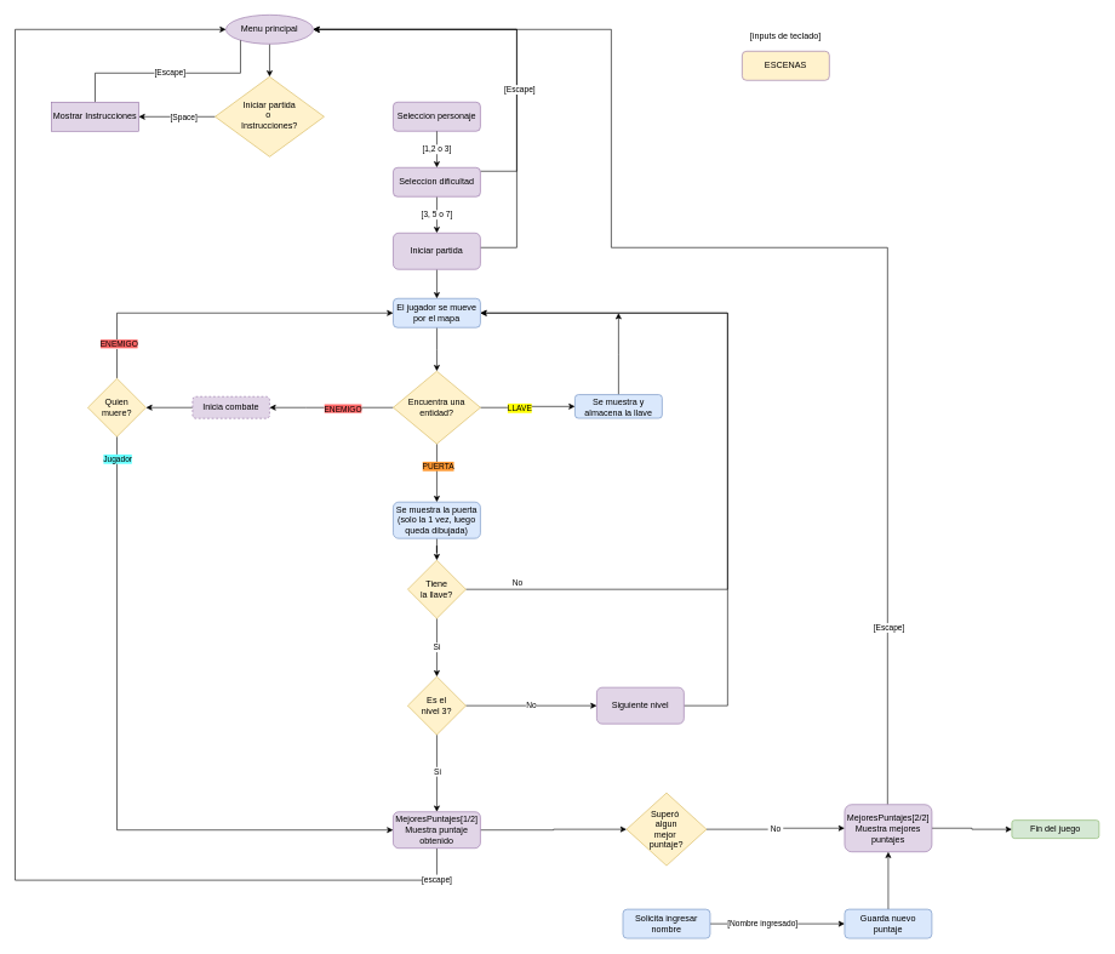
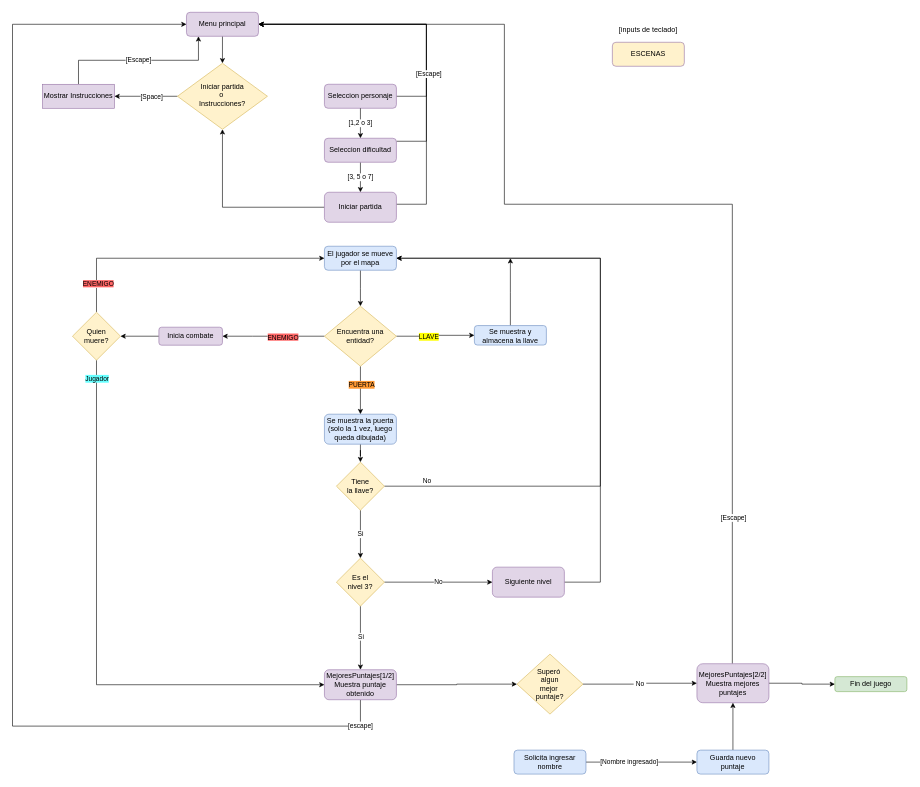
  <mxCell id="0" />
  <mxCell id="1" parent="0" />
  <mxCell id="2" style="edgeStyle=orthogonalEdgeStyle;rounded=0;orthogonalLoop=1;jettySize=auto;html=1;entryX=0.5;entryY=0;entryDx=0;entryDy=0;" parent="1" source="3" target="6" edge="1"><mxGeometry relative="1" as="geometry" /></mxCell>
- <mxCell id="3" value="Menu principal" style="ellipse;whiteSpace=wrap;html=1;fontSize=12;glass=0;strokeWidth=1;shadow=0;fillColor=#e1d5e7;strokeColor=#9673a6;" parent="1" vertex="1"><mxGeometry x="310" y="20" width="120" height="40" as="geometry" /></mxCell>
+ <mxCell id="3" value="Menu principal" style="rounded=1;whiteSpace=wrap;html=1;fontSize=12;glass=0;strokeWidth=1;shadow=0;fillColor=#e1d5e7;strokeColor=#9673a6;" parent="1" vertex="1"><mxGeometry x="310" y="20" width="120" height="40" as="geometry" /></mxCell>
  <mxCell id="4" style="edgeStyle=orthogonalEdgeStyle;rounded=0;orthogonalLoop=1;jettySize=auto;html=1;entryX=1;entryY=0.5;entryDx=0;entryDy=0;" parent="1" source="6" target="10" edge="1"><mxGeometry relative="1" as="geometry"><mxPoint x="230" y="160" as="targetPoint" /></mxGeometry></mxCell>
  <mxCell id="5" value="[Space]" style="edgeLabel;html=1;align=center;verticalAlign=middle;resizable=0;points=[];" parent="4" vertex="1" connectable="0"><mxGeometry x="-0.284" y="1" relative="1" as="geometry"><mxPoint x="-5.17" y="-1" as="offset" /></mxGeometry></mxCell>
  <mxCell id="6" value="Iniciar partida&lt;br&gt;o&amp;nbsp;&lt;br&gt;Instrucciones?" style="rhombus;whiteSpace=wrap;html=1;shadow=0;fontFamily=Helvetica;fontSize=12;align=center;strokeWidth=1;spacing=6;spacingTop=-4;fillColor=#fff2cc;strokeColor=#d6b656;" parent="1" vertex="1"><mxGeometry x="295" y="105" width="150" height="110" as="geometry" /></mxCell>
+ <mxCell id="7" style="edgeStyle=orthogonalEdgeStyle;rounded=0;orthogonalLoop=1;jettySize=auto;html=1;entryX=1;entryY=0.5;entryDx=0;entryDy=0;" parent="1" source="8" target="3" edge="1"><mxGeometry relative="1" as="geometry"><Array as="points"><mxPoint x="710" y="160" /><mxPoint x="710" y="40" /></Array></mxGeometry></mxCell>
  <mxCell id="8" value="Seleccion personaje" style="rounded=1;whiteSpace=wrap;html=1;fontSize=12;glass=0;strokeWidth=1;shadow=0;fillColor=#e1d5e7;strokeColor=#9673a6;" parent="1" vertex="1"><mxGeometry x="540" y="140" width="120" height="40" as="geometry" /></mxCell>
- <mxCell id="9" value="[Escape]" style="edgeStyle=orthogonalEdgeStyle;rounded=0;orthogonalLoop=1;jettySize=auto;html=1;endArrow=none;" parent="1" source="10" target="3" edge="1"><mxGeometry relative="1" as="geometry"><Array as="points"><mxPoint x="130" y="100" /><mxPoint x="330" y="100" /></Array></mxGeometry></mxCell>
+ <mxCell id="9" value="[Escape]" style="edgeStyle=orthogonalEdgeStyle;rounded=0;orthogonalLoop=1;jettySize=auto;html=1;" parent="1" source="10" target="3" edge="1"><mxGeometry relative="1" as="geometry"><Array as="points"><mxPoint x="130" y="100" /><mxPoint x="330" y="100" /></Array></mxGeometry></mxCell>
  <mxCell id="10" value="Mostrar Instrucciones" style="whiteSpace=wrap;html=1;fontSize=12;glass=0;strokeWidth=1;shadow=0;fillColor=#e1d5e7;strokeColor=#9673a6;rounded=0;" parent="1" vertex="1"><mxGeometry x="70" y="140" width="120" height="40" as="geometry" /></mxCell>
  <mxCell id="11" value="[1,2 o 3]" style="endArrow=classic;html=1;exitX=0.5;exitY=1;exitDx=0;exitDy=0;entryX=0.5;entryY=0;entryDx=0;entryDy=0;" parent="1" source="8" target="38" edge="1"><mxGeometry width="50" height="50" relative="1" as="geometry"><mxPoint x="520" y="360" as="sourcePoint" /><mxPoint x="600" y="240" as="targetPoint" /></mxGeometry></mxCell>
  <mxCell id="12" style="edgeStyle=orthogonalEdgeStyle;rounded=0;orthogonalLoop=1;jettySize=auto;html=1;" parent="1" source="13" edge="1"><mxGeometry relative="1" as="geometry"><mxPoint x="600" y="510" as="targetPoint" /></mxGeometry></mxCell>
  <mxCell id="13" value="El jugador se mueve&lt;br&gt;por el mapa" style="rounded=1;whiteSpace=wrap;html=1;fillColor=#dae8fc;strokeColor=#6c8ebf;" parent="1" vertex="1"><mxGeometry x="540" y="410" width="120" height="40" as="geometry" /></mxCell>
  <mxCell id="14" style="edgeStyle=orthogonalEdgeStyle;rounded=0;orthogonalLoop=1;jettySize=auto;html=1;entryX=0;entryY=0.5;entryDx=0;entryDy=0;" parent="1" source="20" target="26" edge="1"><mxGeometry relative="1" as="geometry" /></mxCell>
  <mxCell id="15" value="&lt;font&gt;LLAVE&lt;/font&gt;" style="edgeLabel;html=1;align=center;verticalAlign=middle;resizable=0;points=[];labelBackgroundColor=#FFFF00;" parent="14" vertex="1" connectable="0"><mxGeometry x="-0.188" relative="1" as="geometry"><mxPoint as="offset" /></mxGeometry></mxCell>
  <mxCell id="16" style="edgeStyle=orthogonalEdgeStyle;rounded=0;orthogonalLoop=1;jettySize=auto;html=1;fontColor=#000000;entryX=0.5;entryY=0;entryDx=0;entryDy=0;" parent="1" source="20" target="24" edge="1"><mxGeometry relative="1" as="geometry"><mxPoint x="600" y="670" as="targetPoint" /></mxGeometry></mxCell>
  <mxCell id="17" value="&lt;span&gt;PUERTA&lt;/span&gt;" style="edgeLabel;html=1;align=center;verticalAlign=middle;resizable=0;points=[];fontColor=#000000;labelBackgroundColor=#FF9933;" parent="16" vertex="1" connectable="0"><mxGeometry x="-0.25" y="1" relative="1" as="geometry"><mxPoint as="offset" /></mxGeometry></mxCell>
  <mxCell id="18" style="edgeStyle=orthogonalEdgeStyle;rounded=0;orthogonalLoop=1;jettySize=auto;html=1;entryX=1;entryY=0.5;entryDx=0;entryDy=0;fontColor=#000000;" parent="1" source="20" target="22" edge="1"><mxGeometry relative="1" as="geometry"><Array as="points"><mxPoint x="420" y="560" /><mxPoint x="420" y="560" /></Array></mxGeometry></mxCell>
  <mxCell id="19" value="&lt;span style=&quot;background-color: rgb(255 , 102 , 102)&quot;&gt;ENEMIGO&lt;/span&gt;" style="edgeLabel;html=1;align=center;verticalAlign=middle;resizable=0;points=[];fontColor=#000000;" parent="18" vertex="1" connectable="0"><mxGeometry x="-0.177" y="1" relative="1" as="geometry"><mxPoint as="offset" /></mxGeometry></mxCell>
  <mxCell id="20" value="Encuentra una&lt;br&gt;entidad?" style="rhombus;whiteSpace=wrap;html=1;fillColor=#fff2cc;strokeColor=#d6b656;" parent="1" vertex="1"><mxGeometry x="540" y="510" width="120" height="100" as="geometry" /></mxCell>
  <mxCell id="21" style="edgeStyle=orthogonalEdgeStyle;rounded=0;orthogonalLoop=1;jettySize=auto;html=1;entryX=1;entryY=0.5;entryDx=0;entryDy=0;fontColor=#000000;" parent="1" source="22" target="34" edge="1"><mxGeometry relative="1" as="geometry" /></mxCell>
- <mxCell id="22" value="Inicia combate" style="rounded=1;whiteSpace=wrap;html=1;fillColor=#e1d5e7;strokeColor=#9673a6;dashed=1;" parent="1" vertex="1"><mxGeometry x="264" y="545" width="106" height="30" as="geometry" /></mxCell>
+ <mxCell id="22" value="Inicia combate" style="rounded=1;whiteSpace=wrap;html=1;fillColor=#e1d5e7;strokeColor=#9673a6;" parent="1" vertex="1"><mxGeometry x="264" y="545" width="106" height="30" as="geometry" /></mxCell>
  <mxCell id="23" style="edgeStyle=orthogonalEdgeStyle;rounded=0;orthogonalLoop=1;jettySize=auto;html=1;entryX=0.5;entryY=0;entryDx=0;entryDy=0;fontColor=#000000;" parent="1" source="24" target="29" edge="1"><mxGeometry relative="1" as="geometry" /></mxCell>
  <mxCell id="24" value="Se muestra la puerta&lt;br&gt;(solo la 1 vez, luego queda dibujada)" style="rounded=1;whiteSpace=wrap;html=1;fillColor=#dae8fc;strokeColor=#6c8ebf;" parent="1" vertex="1"><mxGeometry x="540" y="690" width="120" height="50" as="geometry" /></mxCell>
  <mxCell id="25" style="edgeStyle=orthogonalEdgeStyle;rounded=0;orthogonalLoop=1;jettySize=auto;html=1;fontColor=#000000;" parent="1" source="26" edge="1"><mxGeometry relative="1" as="geometry"><mxPoint x="850" y="430" as="targetPoint" /></mxGeometry></mxCell>
  <mxCell id="26" value="Se muestra y almacena la llave" style="rounded=1;whiteSpace=wrap;html=1;fillColor=#dae8fc;strokeColor=#6c8ebf;" parent="1" vertex="1"><mxGeometry x="790" y="542.25" width="120" height="32.5" as="geometry" /></mxCell>
  <mxCell id="27" style="edgeStyle=orthogonalEdgeStyle;rounded=0;orthogonalLoop=1;jettySize=auto;html=1;fontColor=#000000;" parent="1" source="29" edge="1"><mxGeometry relative="1" as="geometry"><mxPoint x="660" y="430" as="targetPoint" /><Array as="points"><mxPoint x="1000" y="810" /><mxPoint x="1000" y="430" /></Array></mxGeometry></mxCell>
  <mxCell id="28" value="Si" style="edgeStyle=orthogonalEdgeStyle;rounded=0;orthogonalLoop=1;jettySize=auto;html=1;entryX=0.5;entryY=0;entryDx=0;entryDy=0;" edge="1" parent="1" source="29" target="60"><mxGeometry relative="1" as="geometry" /></mxCell>
  <mxCell id="29" value="&lt;span style=&quot;&quot;&gt;Tiene&lt;br&gt;la llave&lt;/span&gt;?" style="rhombus;whiteSpace=wrap;html=1;labelBackgroundColor=none;fillColor=#fff2cc;strokeColor=#d6b656;" parent="1" vertex="1"><mxGeometry x="560" y="770" width="80" height="80" as="geometry" /></mxCell>
  <mxCell id="30" value="Fin del juego" style="rounded=1;whiteSpace=wrap;html=1;fillColor=#d5e8d4;strokeColor=#82b366;" parent="1" vertex="1"><mxGeometry x="1391" y="1127.5" width="120" height="25" as="geometry" /></mxCell>
  <mxCell id="31" value="No" style="edgeLabel;html=1;align=center;verticalAlign=middle;resizable=0;points=[];fontColor=#000000;" parent="1" vertex="1" connectable="0"><mxGeometry x="710" y="800.003" as="geometry" /></mxCell>
  <mxCell id="32" style="edgeStyle=orthogonalEdgeStyle;rounded=0;orthogonalLoop=1;jettySize=auto;html=1;fontColor=#000000;entryX=0;entryY=0.5;entryDx=0;entryDy=0;" parent="1" source="34" target="13" edge="1"><mxGeometry relative="1" as="geometry"><mxPoint x="100" y="430" as="targetPoint" /><Array as="points"><mxPoint x="160" y="430" /></Array></mxGeometry></mxCell>
  <mxCell id="33" style="edgeStyle=orthogonalEdgeStyle;rounded=0;orthogonalLoop=1;jettySize=auto;html=1;entryX=0;entryY=0.5;entryDx=0;entryDy=0;" parent="1" source="34" target="48" edge="1"><mxGeometry relative="1" as="geometry"><Array as="points"><mxPoint x="160" y="1141" /></Array></mxGeometry></mxCell>
  <mxCell id="34" value="Quien &lt;br&gt;muere?" style="rhombus;whiteSpace=wrap;html=1;labelBackgroundColor=none;fillColor=#fff2cc;strokeColor=#d6b656;" parent="1" vertex="1"><mxGeometry x="120" y="520" width="80" height="80" as="geometry" /></mxCell>
  <mxCell id="35" value="Jugador" style="edgeLabel;html=1;align=center;verticalAlign=middle;resizable=0;points=[];fontColor=#000000;labelBackgroundColor=#66FFFF;" parent="1" vertex="1" connectable="0"><mxGeometry x="160" y="630.003" as="geometry" /></mxCell>
  <mxCell id="36" value="[3, 5 o 7]" style="edgeStyle=orthogonalEdgeStyle;rounded=0;orthogonalLoop=1;jettySize=auto;html=1;entryX=0.5;entryY=0;entryDx=0;entryDy=0;" parent="1" source="38" target="44" edge="1"><mxGeometry relative="1" as="geometry" /></mxCell>
  <mxCell id="37" style="edgeStyle=orthogonalEdgeStyle;rounded=0;orthogonalLoop=1;jettySize=auto;html=1;" parent="1" source="38" target="3" edge="1"><mxGeometry relative="1" as="geometry"><Array as="points"><mxPoint x="710" y="235" /><mxPoint x="710" y="40" /></Array></mxGeometry></mxCell>
  <mxCell id="38" value="Seleccion dificultad" style="rounded=1;whiteSpace=wrap;html=1;fontSize=12;glass=0;strokeWidth=1;shadow=0;fillColor=#e1d5e7;strokeColor=#9673a6;" parent="1" vertex="1"><mxGeometry x="540" y="230" width="120" height="40" as="geometry" /></mxCell>
  <mxCell id="39" value="ESCENAS" style="rounded=1;whiteSpace=wrap;html=1;fontSize=12;glass=0;strokeWidth=1;shadow=0;fillColor=#fff2cc;strokeColor=#9673a6;" parent="1" vertex="1"><mxGeometry x="1020" y="70" width="120" height="40" as="geometry" /></mxCell>
  <mxCell id="40" value="&lt;span style=&quot;background-color: rgb(255 , 102 , 102)&quot;&gt;ENEMIGO&lt;/span&gt;" style="edgeLabel;html=1;align=center;verticalAlign=middle;resizable=0;points=[];fontColor=#000000;" parent="1" vertex="1" connectable="0"><mxGeometry x="460" y="557.5" as="geometry"><mxPoint x="-298" y="-85" as="offset" /></mxGeometry></mxCell>
- <mxCell id="41" style="edgeStyle=orthogonalEdgeStyle;rounded=0;orthogonalLoop=1;jettySize=auto;html=1;entryX=0.5;entryY=0;entryDx=0;entryDy=0;" parent="1" source="44" target="13" edge="1"><mxGeometry relative="1" as="geometry" /></mxCell>
+ <mxCell id="41" style="edgeStyle=orthogonalEdgeStyle;rounded=0;orthogonalLoop=1;jettySize=auto;html=1;" parent="1" source="44" target="6" edge="1"><mxGeometry relative="1" as="geometry" /></mxCell>
  <mxCell id="42" style="edgeStyle=orthogonalEdgeStyle;rounded=0;orthogonalLoop=1;jettySize=auto;html=1;entryX=1;entryY=0.5;entryDx=0;entryDy=0;" parent="1" source="44" target="3" edge="1"><mxGeometry relative="1" as="geometry"><Array as="points"><mxPoint x="710" y="340" /><mxPoint x="710" y="40" /></Array></mxGeometry></mxCell>
  <mxCell id="43" value="[Escape]" style="edgeLabel;html=1;align=center;verticalAlign=middle;resizable=0;points=[];" parent="42" vertex="1" connectable="0"><mxGeometry x="-0.152" y="-3" relative="1" as="geometry"><mxPoint as="offset" /></mxGeometry></mxCell>
  <mxCell id="44" value="Iniciar partida" style="rounded=1;whiteSpace=wrap;html=1;fontSize=12;glass=0;strokeWidth=1;shadow=0;fillColor=#e1d5e7;strokeColor=#9673a6;" parent="1" vertex="1"><mxGeometry x="540" y="320" width="120" height="50" as="geometry" /></mxCell>
  <mxCell id="45" value="[inputs de teclado]" style="text;html=1;strokeColor=none;fillColor=none;align=center;verticalAlign=middle;whiteSpace=wrap;rounded=0;" parent="1" vertex="1"><mxGeometry x="1030" y="40" width="100" height="20" as="geometry" /></mxCell>
  <mxCell id="46" style="edgeStyle=orthogonalEdgeStyle;rounded=0;orthogonalLoop=1;jettySize=auto;html=1;entryX=0;entryY=0.5;entryDx=0;entryDy=0;" parent="1" source="48" target="55" edge="1"><mxGeometry relative="1" as="geometry" /></mxCell>
  <mxCell id="47" value="[escape]" style="edgeStyle=orthogonalEdgeStyle;rounded=0;orthogonalLoop=1;jettySize=auto;html=1;entryX=0;entryY=0.5;entryDx=0;entryDy=0;" parent="1" source="48" target="3" edge="1"><mxGeometry x="-0.959" relative="1" as="geometry"><mxPoint x="30" y="40" as="targetPoint" /><Array as="points"><mxPoint x="600" y="1210" /><mxPoint x="20" y="1210" /><mxPoint x="20" y="40" /></Array><mxPoint as="offset" /></mxGeometry></mxCell>
  <mxCell id="48" value="MejoresPuntajes[1/2]&lt;br&gt;Muestra puntaje&lt;br&gt;obtenido" style="rounded=1;whiteSpace=wrap;html=1;fontSize=12;glass=0;strokeWidth=1;shadow=0;fillColor=#e1d5e7;strokeColor=#9673a6;" parent="1" vertex="1"><mxGeometry x="540" y="1116" width="120" height="50" as="geometry" /></mxCell>
  <mxCell id="49" value="[Nombre ingresado]" style="edgeStyle=orthogonalEdgeStyle;rounded=0;orthogonalLoop=1;jettySize=auto;html=1;entryX=0;entryY=0.5;entryDx=0;entryDy=0;" parent="1" source="50" target="64" edge="1"><mxGeometry x="-0.221" relative="1" as="geometry"><mxPoint as="offset" /></mxGeometry></mxCell>
  <mxCell id="50" value="Solicita ingresar&lt;br&gt;nombre" style="rounded=1;whiteSpace=wrap;html=1;fontSize=12;glass=0;strokeWidth=1;shadow=0;fillColor=#dae8fc;strokeColor=#6c8ebf;" parent="1" vertex="1"><mxGeometry x="856" y="1250" width="120" height="40" as="geometry" /></mxCell>
  <mxCell id="51" style="edgeStyle=orthogonalEdgeStyle;rounded=0;orthogonalLoop=1;jettySize=auto;html=1;entryX=0;entryY=0.5;entryDx=0;entryDy=0;" parent="1" source="53" target="30" edge="1"><mxGeometry relative="1" as="geometry" /></mxCell>
  <mxCell id="52" style="edgeStyle=orthogonalEdgeStyle;rounded=0;orthogonalLoop=1;jettySize=auto;html=1;entryX=1;entryY=0.5;entryDx=0;entryDy=0;" parent="1" source="53" target="3" edge="1"><mxGeometry relative="1" as="geometry"><mxPoint x="710" y="40" as="targetPoint" /><Array as="points"><mxPoint x="1220" y="340" /><mxPoint x="840" y="340" /><mxPoint x="840" y="40" /></Array></mxGeometry></mxCell>
  <mxCell id="53" value="MejoresPuntajes[2/2]&lt;br&gt;Muestra&amp;nbsp;mejores&lt;br&gt;puntajes" style="rounded=1;whiteSpace=wrap;html=1;fontSize=12;glass=0;strokeWidth=1;shadow=0;fillColor=#e1d5e7;strokeColor=#9673a6;" parent="1" vertex="1"><mxGeometry x="1161" y="1106" width="120" height="65" as="geometry" /></mxCell>
  <mxCell id="54" value="&amp;nbsp;No&amp;nbsp;" style="edgeStyle=orthogonalEdgeStyle;rounded=0;orthogonalLoop=1;jettySize=auto;html=1;entryX=0;entryY=0.5;entryDx=0;entryDy=0;" parent="1" source="55" target="53" edge="1"><mxGeometry relative="1" as="geometry" /></mxCell>
  <mxCell id="55" value="Superó&amp;nbsp;&lt;br&gt;algun&lt;br&gt;mejor&amp;nbsp;&lt;br&gt;puntaje?" style="rhombus;whiteSpace=wrap;html=1;labelBackgroundColor=none;fillColor=#fff2cc;strokeColor=#d6b656;" parent="1" vertex="1"><mxGeometry x="861" y="1090" width="110" height="100" as="geometry" /></mxCell>
  <mxCell id="56" value="[Escape]" style="edgeLabel;html=1;align=center;verticalAlign=middle;resizable=0;points=[];" parent="1" vertex="1" connectable="0"><mxGeometry x="740" y="542.25" as="geometry"><mxPoint x="481" y="320" as="offset" /></mxGeometry></mxCell>
  <mxCell id="57" style="edgeStyle=orthogonalEdgeStyle;rounded=0;orthogonalLoop=1;jettySize=auto;html=1;entryX=0.5;entryY=0;entryDx=0;entryDy=0;" edge="1" parent="1" source="60" target="48"><mxGeometry relative="1" as="geometry" /></mxCell>
  <mxCell id="58" value="Si" style="edgeLabel;html=1;align=center;verticalAlign=middle;resizable=0;points=[];" vertex="1" connectable="0" parent="57"><mxGeometry x="-0.307" y="2" relative="1" as="geometry"><mxPoint x="-2" y="13.53" as="offset" /></mxGeometry></mxCell>
  <mxCell id="59" value="No" style="edgeStyle=orthogonalEdgeStyle;rounded=0;orthogonalLoop=1;jettySize=auto;html=1;entryX=0;entryY=0.5;entryDx=0;entryDy=0;" edge="1" parent="1" source="60" target="62"><mxGeometry relative="1" as="geometry" /></mxCell>
  <mxCell id="60" value="Es el &lt;br&gt;nivel 3?" style="rhombus;whiteSpace=wrap;html=1;labelBackgroundColor=none;fillColor=#fff2cc;strokeColor=#d6b656;" vertex="1" parent="1"><mxGeometry x="560" y="930" width="80" height="80" as="geometry" /></mxCell>
  <mxCell id="61" style="edgeStyle=orthogonalEdgeStyle;rounded=0;orthogonalLoop=1;jettySize=auto;html=1;entryX=1;entryY=0.5;entryDx=0;entryDy=0;" edge="1" parent="1" source="62" target="13"><mxGeometry relative="1" as="geometry"><mxPoint x="1090" y="430" as="targetPoint" /><Array as="points"><mxPoint x="1000" y="970" /><mxPoint x="1000" y="430" /></Array></mxGeometry></mxCell>
  <mxCell id="62" value="Siguiente nivel" style="rounded=1;whiteSpace=wrap;html=1;fontSize=12;glass=0;strokeWidth=1;shadow=0;fillColor=#e1d5e7;strokeColor=#9673a6;" vertex="1" parent="1"><mxGeometry x="820" y="945" width="120" height="50" as="geometry" /></mxCell>
  <mxCell id="63" style="edgeStyle=orthogonalEdgeStyle;rounded=0;orthogonalLoop=1;jettySize=auto;html=1;entryX=0.5;entryY=1;entryDx=0;entryDy=0;exitX=0.5;exitY=0;exitDx=0;exitDy=0;" edge="1" parent="1" source="64" target="53"><mxGeometry relative="1" as="geometry"><Array as="points" /></mxGeometry></mxCell>
  <mxCell id="64" value="Guarda nuevo puntaje" style="rounded=1;whiteSpace=wrap;html=1;fontSize=12;glass=0;strokeWidth=1;shadow=0;fillColor=#dae8fc;strokeColor=#6c8ebf;" vertex="1" parent="1"><mxGeometry x="1161" y="1250" width="120" height="40" as="geometry" /></mxCell>
